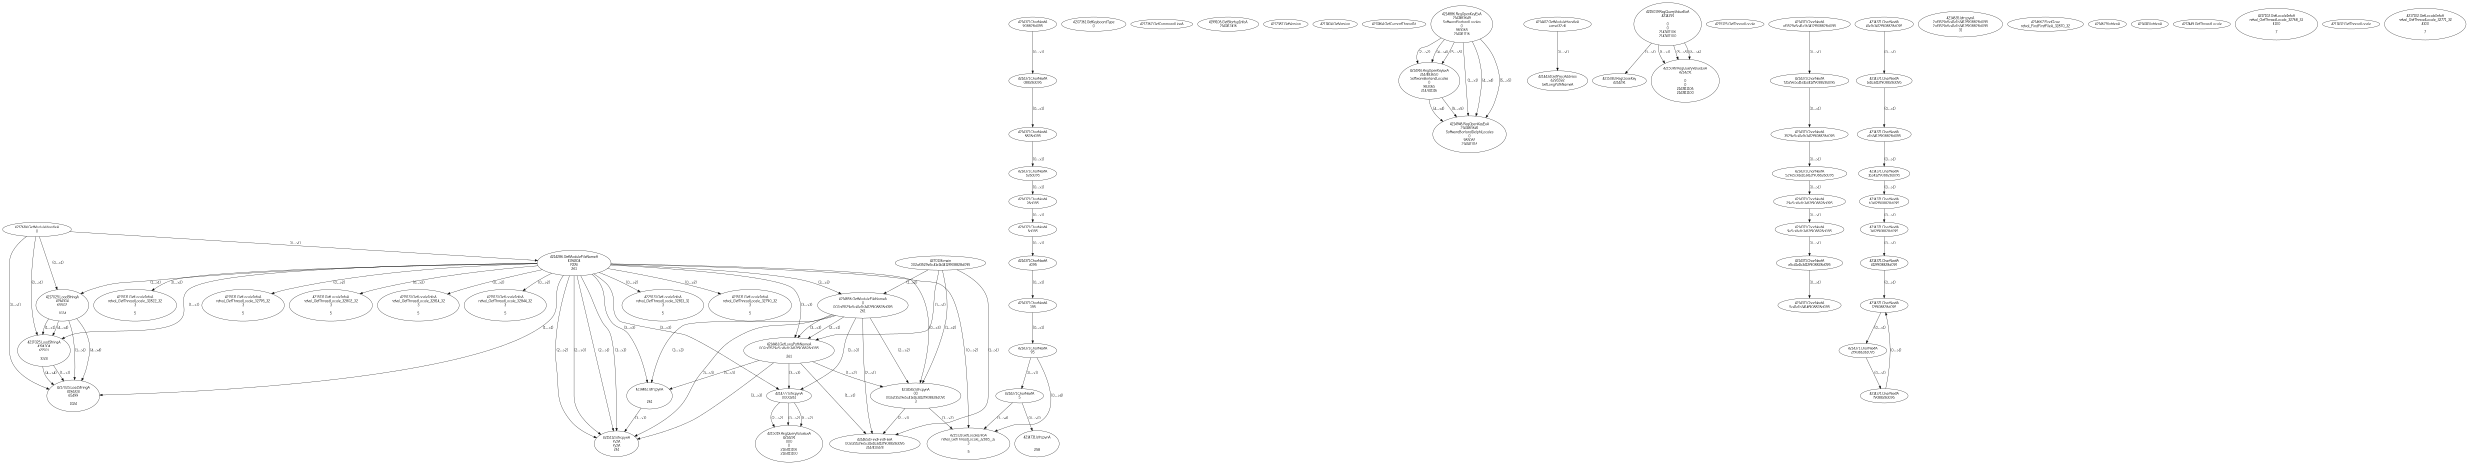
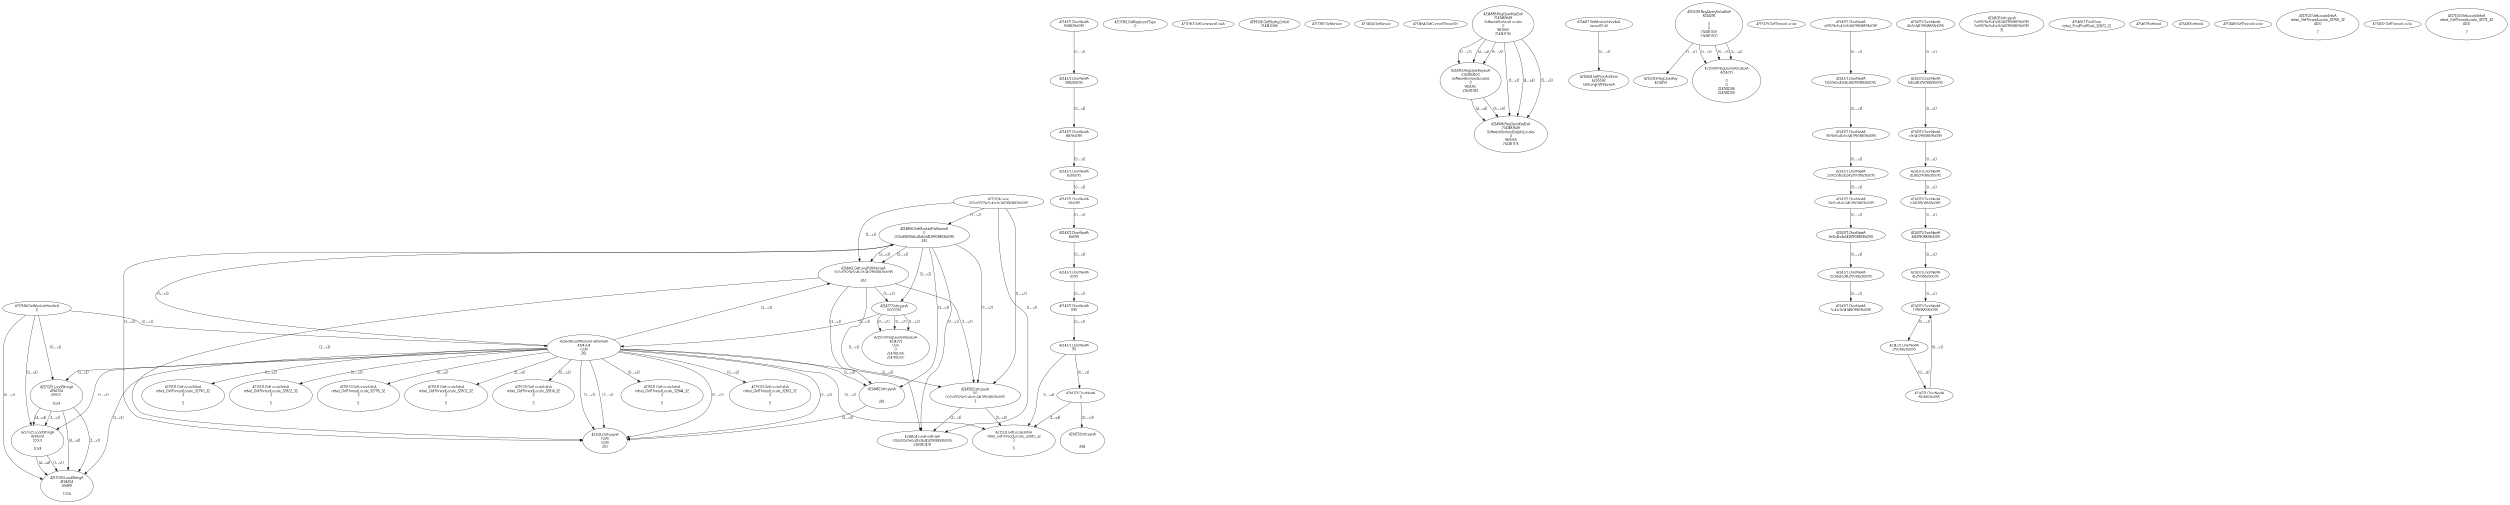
  digraph {
    fontname="Comic Neue"
    node [fontname="Comic Neue"]
    edge [fontname="Comic Neue"]
    n1 [label="4270136.main\n002af3529e5c41e1b3412f908828d095"]
    n2 [label="4214856.GetModuleFileNameA\n0\n002af3529e5c41e1b3412f908828d095\n261"]
    n3 [label="4214461.GetLongPathNameA\n002af3529e5c41e1b3412f908828d095\n\n261"]
    n4 [label="4214582.lstrcpynA\n00\n002af3529e5c41e1b3412f908828d095\n3"]
    n5 [label="4214654.FindFirstFileA\n002af3529e5c41e1b3412f908828d095\n2147410478"]
    n6 [label="4214482.lstrcpynA\n\n\n261"]
    n7 [label="4215112.lstrcpynA\nPZM\nPZM\n261"]
    n8 [label="4214777.lstrcpynA\n0000261"]
    n9 [label="4215131.GetLocaleInfoA\nretval_GetThreadLocale_32885_32\n3\n\n5"]
    n10 [label="4217684.GetModuleHandleA\n0"]
    n11 [label="4214286.GetModuleFileNameA\n4194304\nPZM\n261"]
    n12 [label="4217025.LoadStringA\n4194304\n65502\n\n1024"]
    n13 [label="4217025.LoadStringA\n4194304\n65501\n\n1024"]
    n14 [label="4217025.LoadStringA\n4194304\n65499\n\n1024"]
    n15 [label="4225131.GetLocaleInfoA\nretval_GetThreadLocale_32813_32\n3\n\n5"]
    n16 [label="4215131.GetLocaleInfoA\nretval_GetThreadLocale_32790_32\n3\n\n5"]
    n17 [label="4215131.GetLocaleInfoA\nretval_GetThreadLocale_32822_32\n3\n\n5"]
    n18 [label="4215131.GetLocaleInfoA\nretval_GetThreadLocale_32795_32\n3\n\n5"]
    n19 [label="4215131.GetLocaleInfoA\nretval_GetThreadLocale_32802_32\n3\n\n5"]
    n20 [label="4215131.GetLocaleInfoA\nretval_GetThreadLocale_32814_32\n3\n\n5"]
    n21 [label="4215131.GetLocaleInfoA\nretval_GetThreadLocale_32844_32\n3\n\n5"]
    n22 [label="4207361.GetKeyboardType\n0"]
    n23 [label="4217367.GetCommandLineA\n"]
    n24 [label="4199106.GetStartupInfoA\n2147412416"]
    n25 [label="4217387.GetVersion\n"]
    n26 [label="4217404.GetVersion\n"]
    n27 [label="4217464.GetCurrentThreadId\n"]
    n28 [label="4215019.RegQueryValueExA\n4214291\n000\n0\n2147411106\n2147411100"]
    n29 [label="4214886.RegOpenKeyExA\n2147483649\nSoftware\Borland\Locales\n0\n983065\n2147411116"]
    n30 [label="4214916.RegOpenKeyExA\n2147483650\nSoftware\Borland\Locales\n0\n983065\n2147411116"]
    n31 [label="4214946.RegOpenKeyExA\n2147483649\nSoftware\Borland\Delphi\Locales\n0\n983065\n2147411116"]
    n32 [label="4214417.GetModuleHandleA\nkernel32.dll"]
    n33 [label="4214434.GetProcAddress\n6295592\nGetLongPathNameA"]
-   n34 [label="4215019.RegQueryValueExA\n4214291\n\n0\n0\n2147411106\n2147411100"]
+   n34 [label="4215019.RegQueryValueExA\n8214291\n\n0\n0\n2147411106\n2147411100"]
    n35 [label="4215083.RegCloseKey\n4214291"]
    n36 [label="4215049.RegQueryValueExA\n4214291\n\n0\n0\n2147411106\n2147411100"]
    n37 [label="4215125.GetThreadLocale\n"]
    n38 [label="4214371.CharNextA\naf3529e5c41e1b3412f908828d095"]
    n39 [label="4214371.CharNextA\nf3529e5c41e1b3412f908828d095"]
    n40 [label="4214371.CharNextA\n3529e5c41e1b3412f908828d095"]
    n41 [label="4214371.CharNextA\n529e5c41e1b3412f908828d095"]
    n42 [label="4214371.CharNextA\n29e5c41e1b3412f908828d095"]
    n43 [label="4214371.CharNextA\n9e5c41e1b3412f908828d095"]
    n44 [label="4214371.CharNextA\ne5c41e1b3412f908828d095"]
    n45 [label="4214371.CharNextA\n5c41e1b3414f908828d095"]
    n46 [label="4214371.CharNextA\n41e1b3412f908828d095"]
    n47 [label="4214371.CharNextA\n1e1b3412f908828d095"]
    n48 [label="4214371.CharNextA\ne1b3412f908828d095"]
    n49 [label="4214371.CharNextA\n1b3412f908828d095"]
    n50 [label="4214371.CharNextA\nb3412f908828d095"]
    n51 [label="4214371.CharNextA\n3412f908828d095"]
    n52 [label="4214371.CharNextA\n412f908828d095"]
    n53 [label="4214371.CharNextA\n12f908828d095"]
    n54 [label="4214371.CharNextA\n2f908828d095"]
    n55 [label="4214371.CharNextA\nf908828d095"]
    n56 [label="4214371.CharNextA\n908828d095"]
    n57 [label="4214371.CharNextA\n08828d095"]
    n58 [label="4214371.CharNextA\n8828d095"]
    n59 [label="4214371.CharNextA\n828d095"]
    n60 [label="4214371.CharNextA\n28d095"]
    n61 [label="4214371.CharNextA\n8d095"]
    n62 [label="4214371.CharNextA\nd095"]
    n63 [label="4214371.CharNextA\n095"]
    n64 [label="4214371.CharNextA\n95"]
    n65 [label="4214371.CharNextA\n5"]
    n66 [label="4214731.lstrcpynA\n\n\n258"]
    n67 [label="4214635.lstrcpynA\n2af3529e5c41e1b3412f908828d095\n2af3529e5c41e1b3412f908828d095\n31"]
    n68 [label="4214667.FindClose\nretval_FindFirstFileA_32870_32"]
    n69 [label="4214679.lstrlenA\n"]
    n70 [label="4214743.lstrlenA\n"]
    n71 [label="4217449.GetThreadLocale\n"]
    n72 [label="4217102.GetLocaleInfoA\nretval_GetThreadLocale_32768_32\n4100\n\n7"]
    n73 [label="4217432.GetThreadLocale\n"]
    n74 [label="4217102.GetLocaleInfoA\nretval_GetThreadLocale_32771_32\n4100\n\n7"]
    n1 -> n2 [label="(1-->2)"]
    n1 -> n3 [label="(1-->1)"]
    n1 -> n4 [label="(1-->2)"]
    n1 -> n5 [label="(1-->1)"]
    n2 -> n3 [label="(2-->1)"]
    n2 -> n3 [label="(3-->3)"]
    n2 -> n4 [label="(2-->2)"]
    n2 -> n5 [label="(2-->1)"]
    n2 -> n6 [label="(3-->3)"]
    n2 -> n7 [label="(3-->3)"]
    n2 -> n8 [label="(3-->3)"]
    n3 -> n4 [label="(1-->2)"]
    n3 -> n5 [label="(1-->1)"]
    n3 -> n6 [label="(3-->3)"]
    n3 -> n7 [label="(3-->3)"]
    n3 -> n8 [label="(3-->3)"]
    n4 -> n5 [label="(2-->1)"]
    n4 -> n9 [label="(3-->2)"]
    n6 -> n7 [label="(3-->3)"]
    n8 -> n28 [label="(1-->2)"]
    n8 -> n28 [label="(2-->2)"]
    n8 -> n28 [label="(0-->2)"]
    n10 -> n11 [label="(0-->1)"]
    n10 -> n12 [label="(0-->1)"]
    n10 -> n13 [label="(0-->1)"]
    n10 -> n14 [label="(0-->1)"]
    n11 -> n2 [label="(3-->3)"]
    n11 -> n3 [label="(3-->3)"]
    n11 -> n4 [label="(0-->3)"]
    n11 -> n6 [label="(3-->3)"]
    n11 -> n7 [label="(2-->1)"]
    n11 -> n7 [label="(2-->2)"]
    n11 -> n7 [label="(3-->3)"]
    n11 -> n7 [label="(2-->0)"]
-   n11 -> n8 [label="(3-->3)"]
+   n8 -> n11 [label="(3-->3)"]
    n11 -> n9 [label="(0-->2)"]
    n11 -> n12 [label="(1-->1)"]
    n11 -> n13 [label="(1-->1)"]
    n11 -> n14 [label="(1-->1)"]
    n11 -> n15 [label="(0-->2)"]
    n11 -> n16 [label="(0-->2)"]
    n11 -> n17 [label="(0-->2)"]
    n11 -> n18 [label="(0-->2)"]
    n11 -> n19 [label="(0-->2)"]
    n11 -> n20 [label="(0-->2)"]
    n11 -> n21 [label="(0-->2)"]
    n12 -> n13 [label="(1-->1)"]
    n12 -> n13 [label="(4-->4)"]
    n12 -> n14 [label="(1-->1)"]
    n12 -> n14 [label="(4-->4)"]
    n13 -> n14 [label="(1-->1)"]
    n13 -> n14 [label="(4-->4)"]
    n29 -> n30 [label="(2-->2)"]
    n29 -> n30 [label="(4-->4)"]
    n29 -> n30 [label="(5-->5)"]
    n29 -> n31 [label="(1-->1)"]
    n29 -> n31 [label="(4-->4)"]
    n29 -> n31 [label="(5-->5)"]
    n30 -> n31 [label="(4-->4)"]
    n30 -> n31 [label="(5-->5)"]
    n32 -> n33 [label="(0-->1)"]
    n34 -> n35 [label="(1-->1)"]
    n34 -> n36 [label="(1-->1)"]
    n34 -> n36 [label="(5-->5)"]
    n34 -> n36 [label="(6-->6)"]
    n38 -> n39 [label="(0-->1)"]
    n39 -> n40 [label="(0-->1)"]
    n40 -> n41 [label="(0-->1)"]
    n41 -> n42 [label="(0-->1)"]
    n42 -> n43 [label="(0-->1)"]
    n43 -> n44 [label="(0-->1)"]
    n44 -> n45 [label="(0-->1)"]
    n46 -> n47 [label="(0-->1)"]
    n47 -> n48 [label="(0-->1)"]
    n48 -> n49 [label="(0-->1)"]
    n49 -> n50 [label="(0-->1)"]
    n50 -> n51 [label="(0-->1)"]
    n51 -> n52 [label="(0-->1)"]
    n52 -> n53 [label="(0-->1)"]
    n53 -> n54 [label="(0-->1)"]
    n54 -> n55 [label="(0-->1)"]
    n55 -> n53 [label="(0-->1)"]
    n56 -> n57 [label="(0-->1)"]
    n57 -> n58 [label="(0-->1)"]
    n58 -> n59 [label="(0-->1)"]
    n59 -> n60 [label="(0-->1)"]
    n60 -> n61 [label="(0-->1)"]
    n61 -> n62 [label="(0-->1)"]
    n62 -> n63 [label="(0-->1)"]
    n63 -> n64 [label="(0-->1)"]
    n64 -> n9 [label="(0-->4)"]
    n64 -> n65 [label="(0-->1)"]
    n65 -> n9 [label="(1-->4)"]
    n65 -> n66 [label="(0-->0)"]
  }
